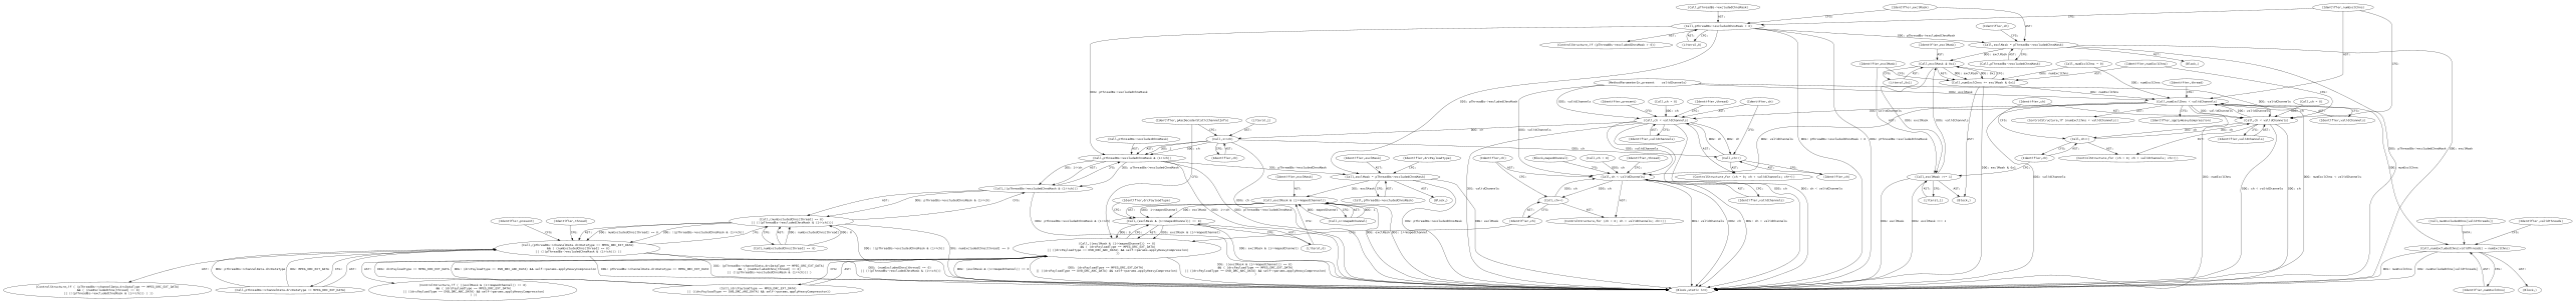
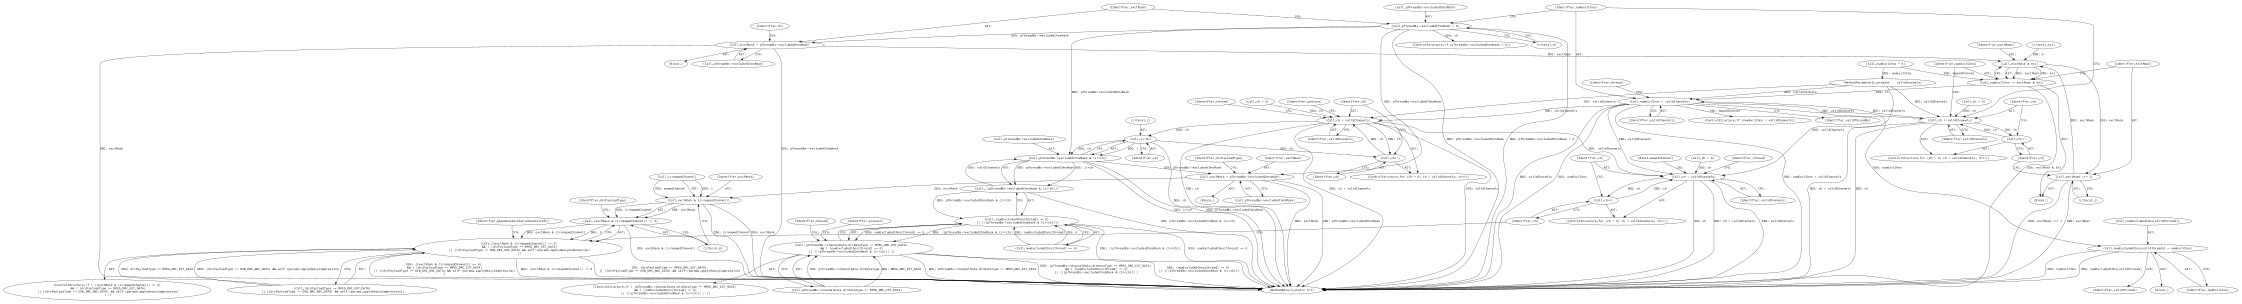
  digraph {
    fontname="Source Code Pro"
    node [fontname="Source Code Pro"]
    edge [fontname="Source Code Pro"]
    n1 [label="(Call,pThreadBs->excludedChnsMask > 0)"]
    n2 [label="(Call,exclMask = pThreadBs->excludedChnsMask)"]
    n3 [label="(Call,pThreadBs->excludedChnsMask & (1<<ch))"]
    n4 [label="(Call,exclMask = pThreadBs->excludedChnsMask)"]
-   n5 [label="(Block,static int)"]
+   n5 [label="(MethodReturn,static int)"]
    n6 [label="(ControlStructure,if (pThreadBs->excludedChnsMask > 0))"]
    n7 [label="(Literal,0)"]
    n8 [label="(Call,exclMask & 0x1)"]
    n9 [label="(Block,)"]
    n10 [label="(Call,pThreadBs->excludedChnsMask)"]
    n11 [label="(Call,1<<ch)"]
    n12 [label="(Call,!(pThreadBs->excludedChnsMask & (1<<ch)))"]
    n13 [label="(Call,exclMask & (1<<mapedChannel))"]
    n14 [label="(Call,pThreadBs->excludedChnsMask)"]
    n15 [label="(Block,)"]
    n16 [label="(Call,numExclChns += exclMask & 0x1)"]
    n17 [label="(Call,exclMask >>= 1)"]
    n18 [label="(Literal,0x1)"]
    n19 [label="(Call,numExclChns < validChannels)"]
    n20 [label="(Block,)"]
    n21 [label="(Literal,1)"]
    n22 [label="(Call,ch < validChannels)"]
    n23 [label="(Call,numExcludedChns[validThreads] = numExclChns)"]
    n24 [label="(Call,ch < validChannels)"]
    n25 [label="(Call,ch < validChannels)"]
    n26 [label="(Identifier,validChannels)"]
    n27 [label="(ControlStructure,if (numExclChns < validChannels))"]
-   n28 [label="(Identifier,applyHeavyCompression)"]
+   n28 [label="(Identifier,validThreadBs)"]
    n29 [label="(Call,ch++)"]
    n30 [label="(ControlStructure,for (ch = 0; ch < validChannels; ch++))"]
    n31 [label="(Identifier,validChannels)"]
    n32 [label="(Block,)"]
    n33 [label="(Identifier,numExclChns)"]
    n34 [label="(Call,ch++)"]
    n35 [label="(ControlStructure,for (ch = 0; ch < validChannels; ch++))"]
    n36 [label="(Identifier,validChannels)"]
    n37 [label="(Call,ch++)"]
    n38 [label="(ControlStructure,for (ch = 0; ch < validChannels; ch++))"]
    n39 [label="(Identifier,validChannels)"]
    n40 [label="(Identifier,ch)"]
    n41 [label="(Identifier,ch)"]
    n42 [label="(Identifier,ch)"]
    n43 [label="(Call,(numExcludedChns[thread] == 0)\n || (!(pThreadBs->excludedChnsMask & (1<<ch))))"]
    n44 [label="(Call,(pThreadBs->channelData.drcDataType == MPEG_DRC_EXT_DATA)\n && ( (numExcludedChns[thread] == 0)\n || (!(pThreadBs->excludedChnsMask & (1<<ch))) ))"]
    n45 [label="(Call,numExcludedChns[thread] == 0)"]
    n46 [label="(Call,pThreadBs->channelData.drcDataType == MPEG_DRC_EXT_DATA)"]
    n47 [label="(ControlStructure,if ( (pThreadBs->channelData.drcDataType == MPEG_DRC_EXT_DATA)\n && ( (numExcludedChns[thread] == 0)\n || (!(pThreadBs->excludedChnsMask & (1<<ch))) ) ))"]
    n48 [label="(Call,(exclMask & (1<<mapedChannel)) == 0)"]
    n49 [label="(Call,1<<mapedChannel)"]
    n50 [label="(Call,((exclMask & (1<<mapedChannel)) == 0)\n && ( (drcPayloadType == MPEG_DRC_EXT_DATA)\n || ((drcPayloadType == DVB_DRC_ANC_DATA) && self->params.applyHeavyCompression)\n ))"]
    n51 [label="(Literal,0)"]
    n52 [label="(ControlStructure,if ( ((exclMask & (1<<mapedChannel)) == 0)\n && ( (drcPayloadType == MPEG_DRC_EXT_DATA)\n || ((drcPayloadType == DVB_DRC_ANC_DATA) && self->params.applyHeavyCompression)\n ) ))"]
    n53 [label="(Call,(drcPayloadType == MPEG_DRC_EXT_DATA)\n || ((drcPayloadType == DVB_DRC_ANC_DATA) && self->params.applyHeavyCompression))"]
    n54 [label="(Identifier,ch)"]
    n55 [label="(Identifier,present)"]
    n56 [label="(Call,numExclChns = 0)"]
    n57 [label="(Call,ch = 0)"]
    n58 [label="(Identifier,numExclChns)"]
    n59 [label="(Identifier,drcPayloadType)"]
    n60 [label="(Block,mapedChannel)"]
    n61 [label="(Identifier,thread)"]
    n62 [label="(Identifier,exclMask)"]
    n63 [label="(Call,pThreadBs->excludedChnsMask)"]
    n64 [label="(Call,numExcludedChns[validThreads])"]
    n65 [label="(Identifier,thread)"]
    n66 [label="(Identifier,validThreads)"]
    n67 [label="(Call,ch = 0)"]
    n68 [label="(Identifier,pAacDecoderStaticChannelInfo)"]
    n69 [label="(Identifier,exclMask)"]
    n70 [label="(Identifier,present)"]
    n71 [label="(MethodParameterIn,present    validChannels)"]
    n72 [label="(Identifier,numExclChns)"]
    n73 [label="(Identifier,exclMask)"]
    n74 [label="(Identifier,drcPayloadType)"]
    n75 [label="(Identifier,ch)"]
    n76 [label="(Identifier,ch)"]
    n77 [label="(Literal,1)"]
    n78 [label="(Call,ch = 0)"]
    n79 [label="(Identifier,thread)"]
    n80 [label="(Call,pThreadBs->excludedChnsMask)"]
    n81 [label="(Identifier,thread)"]
    n82 [label="(Identifier,exclMask)"]
    n83 [label="(Identifier,exclMask)"]
    n84 [label="(Identifier,ch)"]
    n85 [label="(Identifier,ch)"]
    n1 -> n2 [label="DDG: pThreadBs->excludedChnsMask"]
    n1 -> n3 [label="DDG: pThreadBs->excludedChnsMask"]
    n1 -> n4 [label="DDG: pThreadBs->excludedChnsMask"]
    n1 -> n5 [label="DDG: pThreadBs->excludedChnsMask > 0"]
    n1 -> n5 [label="DDG: pThreadBs->excludedChnsMask"]
-   n1 -> n6 [label="AST: "]
+   n1 -> n6 [label="DDG: ch"]
    n1 -> n7 [label="CFG: "]
    n2 -> n5 [label="DDG: exclMask"]
    n2 -> n5 [label="DDG: pThreadBs->excludedChnsMask"]
    n2 -> n8 [label="DDG: exclMask"]
    n2 -> n9 [label="AST: "]
    n2 -> n10 [label="CFG: "]
    n3 -> n4 [label="DDG: pThreadBs->excludedChnsMask"]
    n3 -> n5 [label="DDG: 1<<ch"]
    n3 -> n5 [label="DDG: pThreadBs->excludedChnsMask"]
-   n68 -> n11 [label="CFG: "]
+   n3 -> n11 [label="CFG: "]
    n3 -> n12 [label="AST: "]
    n3 -> n12 [label="DDG: pThreadBs->excludedChnsMask"]
    n3 -> n12 [label="DDG: 1<<ch"]
    n4 -> n5 [label="DDG: exclMask"]
    n4 -> n5 [label="DDG: pThreadBs->excludedChnsMask"]
    n4 -> n13 [label="DDG: exclMask"]
    n4 -> n14 [label="CFG: "]
    n4 -> n15 [label="AST: "]
    n7 -> n1 [label="AST: "]
    n8 -> n16 [label="AST: "]
    n8 -> n16 [label="DDG: exclMask"]
    n8 -> n16 [label="DDG: 0x1"]
    n8 -> n17 [label="DDG: exclMask"]
-   n8 -> n18 [label="CFG: "]
    n10 -> n2 [label="AST: "]
    n11 -> n3 [label="AST: "]
    n11 -> n3 [label="DDG: 1"]
    n11 -> n3 [label="DDG: ch"]
    n11 -> n5 [label="DDG: ch"]
    n11 -> n34 [label="DDG: ch"]
    n11 -> n42 [label="CFG: "]
-   n12 -> n3 [label="CFG: "]
+   n12 -> n3 [label="DDG: validChannels"]
    n12 -> n5 [label="DDG: pThreadBs->excludedChnsMask & (1<<ch)"]
    n12 -> n43 [label="AST: "]
    n12 -> n43 [label="DDG: pThreadBs->excludedChnsMask & (1<<ch)"]
    n13 -> n5 [label="DDG: 1<<mapedChannel"]
    n13 -> n5 [label="DDG: exclMask"]
    n13 -> n48 [label="AST: "]
    n13 -> n48 [label="DDG: exclMask"]
    n13 -> n48 [label="DDG: 1<<mapedChannel"]
-   n13 -> n49 [label="CFG: "]
    n14 -> n4 [label="AST: "]
    n16 -> n5 [label="DDG: exclMask & 0x1"]
    n16 -> n8 [label="CFG: "]
-   n16 -> n19 [label="DDG: numExclChns"]
+   n16 -> n19 [label="DDG: ch"]
    n16 -> n20 [label="AST: "]
    n17 -> n5 [label="DDG: exclMask >>= 1"]
    n17 -> n5 [label="DDG: exclMask"]
-   n17 -> n8 [label="DDG: validChannels"]
+   n17 -> n8 [label="DDG: exclMask"]
    n17 -> n20 [label="AST: "]
    n17 -> n21 [label="CFG: "]
-   n18 -> n8 [label="AST: "]
+   n18 -> n8 [label="DDG: 0"]
    n19 -> n5 [label="DDG: numExclChns"]
    n19 -> n5 [label="DDG: numExclChns < validChannels"]
    n19 -> n5 [label="DDG: validChannels"]
    n19 -> n22 [label="DDG: validChannels"]
    n19 -> n23 [label="DDG: numExclChns"]
    n19 -> n24 [label="DDG: validChannels"]
    n19 -> n25 [label="DDG: validChannels"]
    n19 -> n26 [label="CFG: "]
-   n19 -> n27 [label="AST: "]
+   n19 -> n27 [label="DDG: mapedChannel"]
    n19 -> n28 [label="CFG: "]
    n21 -> n17 [label="AST: "]
    n22 -> n5 [label="DDG: ch < validChannels"]
    n22 -> n5 [label="DDG: ch"]
    n22 -> n19 [label="DDG: validChannels"]
    n22 -> n29 [label="DDG: ch"]
    n22 -> n30 [label="AST: "]
    n22 -> n31 [label="CFG: "]
    n23 -> n5 [label="DDG: numExcludedChns[validThreads]"]
    n23 -> n5 [label="DDG: numExclChns"]
    n23 -> n32 [label="AST: "]
    n23 -> n33 [label="CFG: "]
    n24 -> n5 [label="DDG: validChannels"]
    n24 -> n5 [label="DDG: ch"]
    n24 -> n5 [label="DDG: ch < validChannels"]
    n24 -> n11 [label="DDG: ch"]
    n24 -> n25 [label="DDG: validChannels"]
    n24 -> n34 [label="DDG: ch"]
    n24 -> n35 [label="AST: "]
    n24 -> n36 [label="CFG: "]
    n25 -> n5 [label="DDG: validChannels"]
    n25 -> n5 [label="DDG: ch"]
    n25 -> n5 [label="DDG: ch < validChannels"]
    n25 -> n37 [label="DDG: ch"]
    n25 -> n38 [label="AST: "]
    n25 -> n39 [label="CFG: "]
    n26 -> n19 [label="AST: "]
    n29 -> n22 [label="DDG: ch"]
    n29 -> n30 [label="AST: "]
    n29 -> n40 [label="CFG: "]
    n31 -> n22 [label="AST: "]
    n33 -> n23 [label="AST: "]
    n34 -> n24 [label="DDG: ch"]
    n34 -> n35 [label="AST: "]
    n34 -> n41 [label="CFG: "]
    n36 -> n24 [label="AST: "]
    n37 -> n25 [label="DDG: ch"]
    n37 -> n38 [label="AST: "]
    n37 -> n54 [label="CFG: "]
    n39 -> n25 [label="AST: "]
    n40 -> n17 [label="CFG: "]
    n40 -> n29 [label="AST: "]
    n41 -> n34 [label="AST: "]
    n42 -> n11 [label="AST: "]
    n43 -> n5 [label="DDG: !(pThreadBs->excludedChnsMask & (1<<ch))"]
    n43 -> n5 [label="DDG: numExcludedChns[thread] == 0"]
    n43 -> n12 [label="CFG: "]
    n43 -> n44 [label="AST: "]
    n43 -> n44 [label="DDG: numExcludedChns[thread] == 0"]
    n43 -> n44 [label="DDG: !(pThreadBs->excludedChnsMask & (1<<ch))"]
    n43 -> n45 [label="CFG: "]
    n44 -> n5 [label="DDG: (numExcludedChns[thread] == 0)\n || (!(pThreadBs->excludedChnsMask & (1<<ch)))"]
    n44 -> n5 [label="DDG: pThreadBs->channelData.drcDataType == MPEG_DRC_EXT_DATA"]
    n44 -> n5 [label="DDG: (pThreadBs->channelData.drcDataType == MPEG_DRC_EXT_DATA)\n && ( (numExcludedChns[thread] == 0)\n || (!(pThreadBs->excludedChnsMask & (1<<ch))) )"]
    n44 -> n43 [label="CFG: "]
    n44 -> n46 [label="CFG: "]
    n44 -> n47 [label="AST: "]
    n45 -> n43 [label="AST: "]
    n45 -> n43 [label="DDG: numExcludedChns[thread]"]
    n45 -> n43 [label="DDG: 0"]
    n46 -> n44 [label="AST: "]
    n46 -> n44 [label="DDG: pThreadBs->channelData.drcDataType"]
    n46 -> n44 [label="DDG: MPEG_DRC_EXT_DATA"]
    n48 -> n5 [label="DDG: exclMask & (1<<mapedChannel)"]
    n48 -> n50 [label="AST: "]
    n48 -> n50 [label="DDG: exclMask & (1<<mapedChannel)"]
    n48 -> n50 [label="DDG: 0"]
    n48 -> n51 [label="CFG: "]
    n49 -> n13 [label="AST: "]
    n49 -> n13 [label="DDG: 1"]
    n49 -> n13 [label="DDG: mapedChannel"]
    n50 -> n5 [label="DDG: (exclMask & (1<<mapedChannel)) == 0"]
    n50 -> n5 [label="DDG: (drcPayloadType == MPEG_DRC_EXT_DATA)\n || ((drcPayloadType == DVB_DRC_ANC_DATA) && self->params.applyHeavyCompression)"]
    n50 -> n5 [label="DDG: ((exclMask & (1<<mapedChannel)) == 0)\n && ( (drcPayloadType == MPEG_DRC_EXT_DATA)\n || ((drcPayloadType == DVB_DRC_ANC_DATA) && self->params.applyHeavyCompression)\n )"]
    n50 -> n48 [label="CFG: "]
    n50 -> n52 [label="AST: "]
    n50 -> n53 [label="CFG: "]
    n51 -> n13 [label="CFG: "]
    n51 -> n48 [label="AST: "]
    n53 -> n50 [label="AST: "]
    n53 -> n50 [label="DDG: drcPayloadType == MPEG_DRC_EXT_DATA"]
    n53 -> n50 [label="DDG: (drcPayloadType == DVB_DRC_ANC_DATA) && self->params.applyHeavyCompression"]
    n54 -> n37 [label="AST: "]
    n54 -> n50 [label="CFG: "]
    n55 -> n44 [label="CFG: "]
-   n56 -> n16 [label="DDG: numExclChns"]
-   n56 -> n19 [label="DDG: numExclChns"]
+   n56 -> n16 [label="DDG: mapedChannel"]
+   n56 -> n71 [label="DDG: numExclChns"]
    n57 -> n22 [label="DDG: ch"]
    n58 -> n1 [label="CFG: "]
    n58 -> n19 [label="AST: "]
    n58 -> n22 [label="CFG: "]
    n59 -> n4 [label="CFG: "]
    n60 -> n25 [label="CFG: "]
    n61 -> n44 [label="CFG: "]
    n62 -> n4 [label="AST: "]
    n63 -> n3 [label="AST: "]
-   n64 -> n23 [label="DATA: "]
+   n64 -> n23 [label="AST: "]
    n65 -> n24 [label="CFG: "]
-   n66 -> n23 [label="CFG: "]
+   n23 -> n66 [label="CFG: "]
    n67 -> n25 [label="DDG: ch"]
    n68 -> n50 [label="CFG: "]
    n69 -> n13 [label="AST: "]
    n70 -> n24 [label="CFG: "]
-   n71 -> n19 [label="DDG: exclMask"]
+   n71 -> n19 [label="DDG: validChannels"]
    n71 -> n22 [label="DDG: validChannels"]
    n71 -> n24 [label="DDG: validChannels"]
    n71 -> n25 [label="DDG: validChannels"]
    n72 -> n16 [label="AST: "]
    n72 -> n22 [label="CFG: "]
    n73 -> n8 [label="AST: "]
    n74 -> n48 [label="CFG: "]
    n75 -> n22 [label="AST: "]
    n75 -> n29 [label="CFG: "]
    n76 -> n24 [label="AST: "]
    n76 -> n34 [label="CFG: "]
    n77 -> n11 [label="AST: "]
    n78 -> n24 [label="DDG: ch"]
    n79 -> n19 [label="CFG: "]
    n80 -> n1 [label="AST: "]
    n81 -> n25 [label="CFG: "]
    n82 -> n1 [label="CFG: "]
    n82 -> n2 [label="AST: "]
    n83 -> n16 [label="CFG: "]
    n83 -> n17 [label="AST: "]
    n84 -> n2 [label="CFG: "]
    n85 -> n25 [label="AST: "]
    n85 -> n37 [label="CFG: "]
  }
